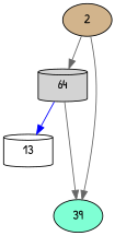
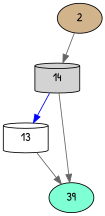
  strict digraph {
    fontname="Patrick Hand"
    node [fontname="Patrick Hand" shape=ellipse style=filled]
    edge [color=gray40 fontname="Patrick Hand"]
    2 [entry=true fillcolor=tan]
-   14 [fillcolor=lightgrey shape=cylinder label=64]
+   14 [fillcolor=lightgrey shape=cylinder]
    13 [fillcolor=white shape=cylinder]
    39 [fillcolor=aquamarine]
    2 -> 14 [cond=false]
    14 -> 13 [color=blue cond=true]
    14 -> 39
-   2 -> 39
+   13 -> 39
  }
